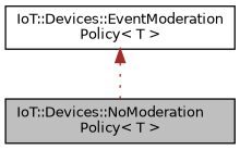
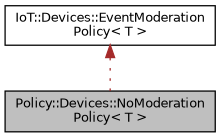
  digraph {
    node [color=black fontname=Helvetica fontsize=10 shape=record style=filled]
-   n1 [fillcolor=grey75 fontcolor=black height=0.2 label="IoT::Devices::NoModeration\lPolicy\< T \>" width=0.4]
+   n1 [fillcolor=grey75 fontcolor=black height=0.2 label="Policy::Devices::NoModeration\lPolicy\< T \>" width=0.4]
    n2 [fillcolor=white height=0.2 label="IoT::Devices::EventModeration\lPolicy\< T \>" width=0.4]
    n2 -> n1 [color=brown dir=back fontname=Helvetica fontsize=10 labelfontname=Helvetica labelfontsize=10 style=dotted]
  }
